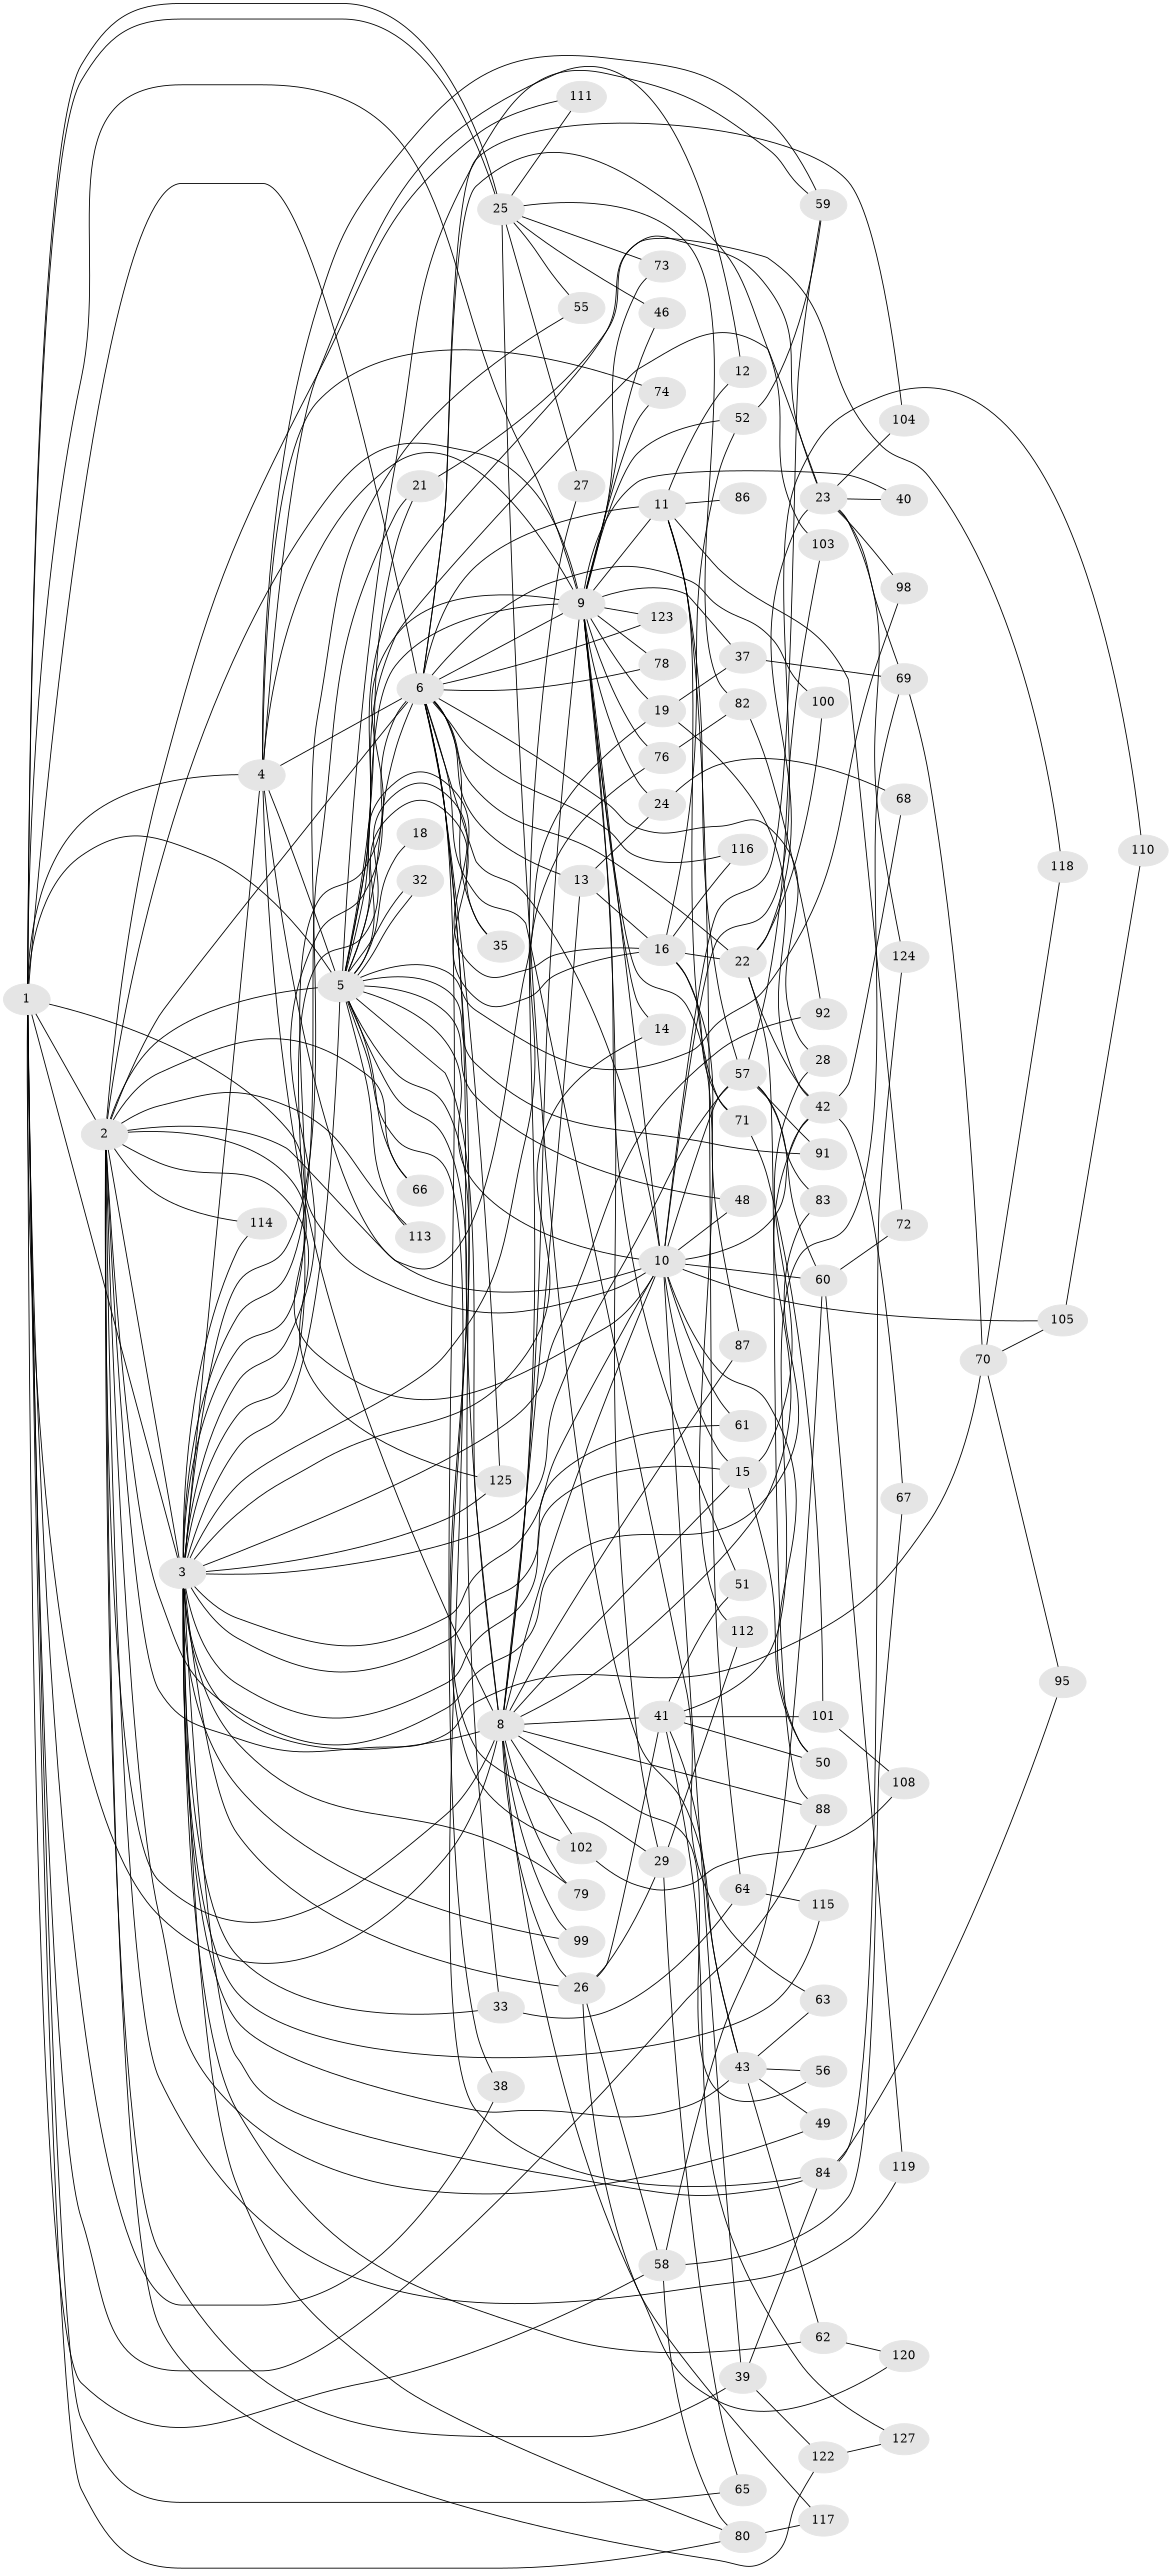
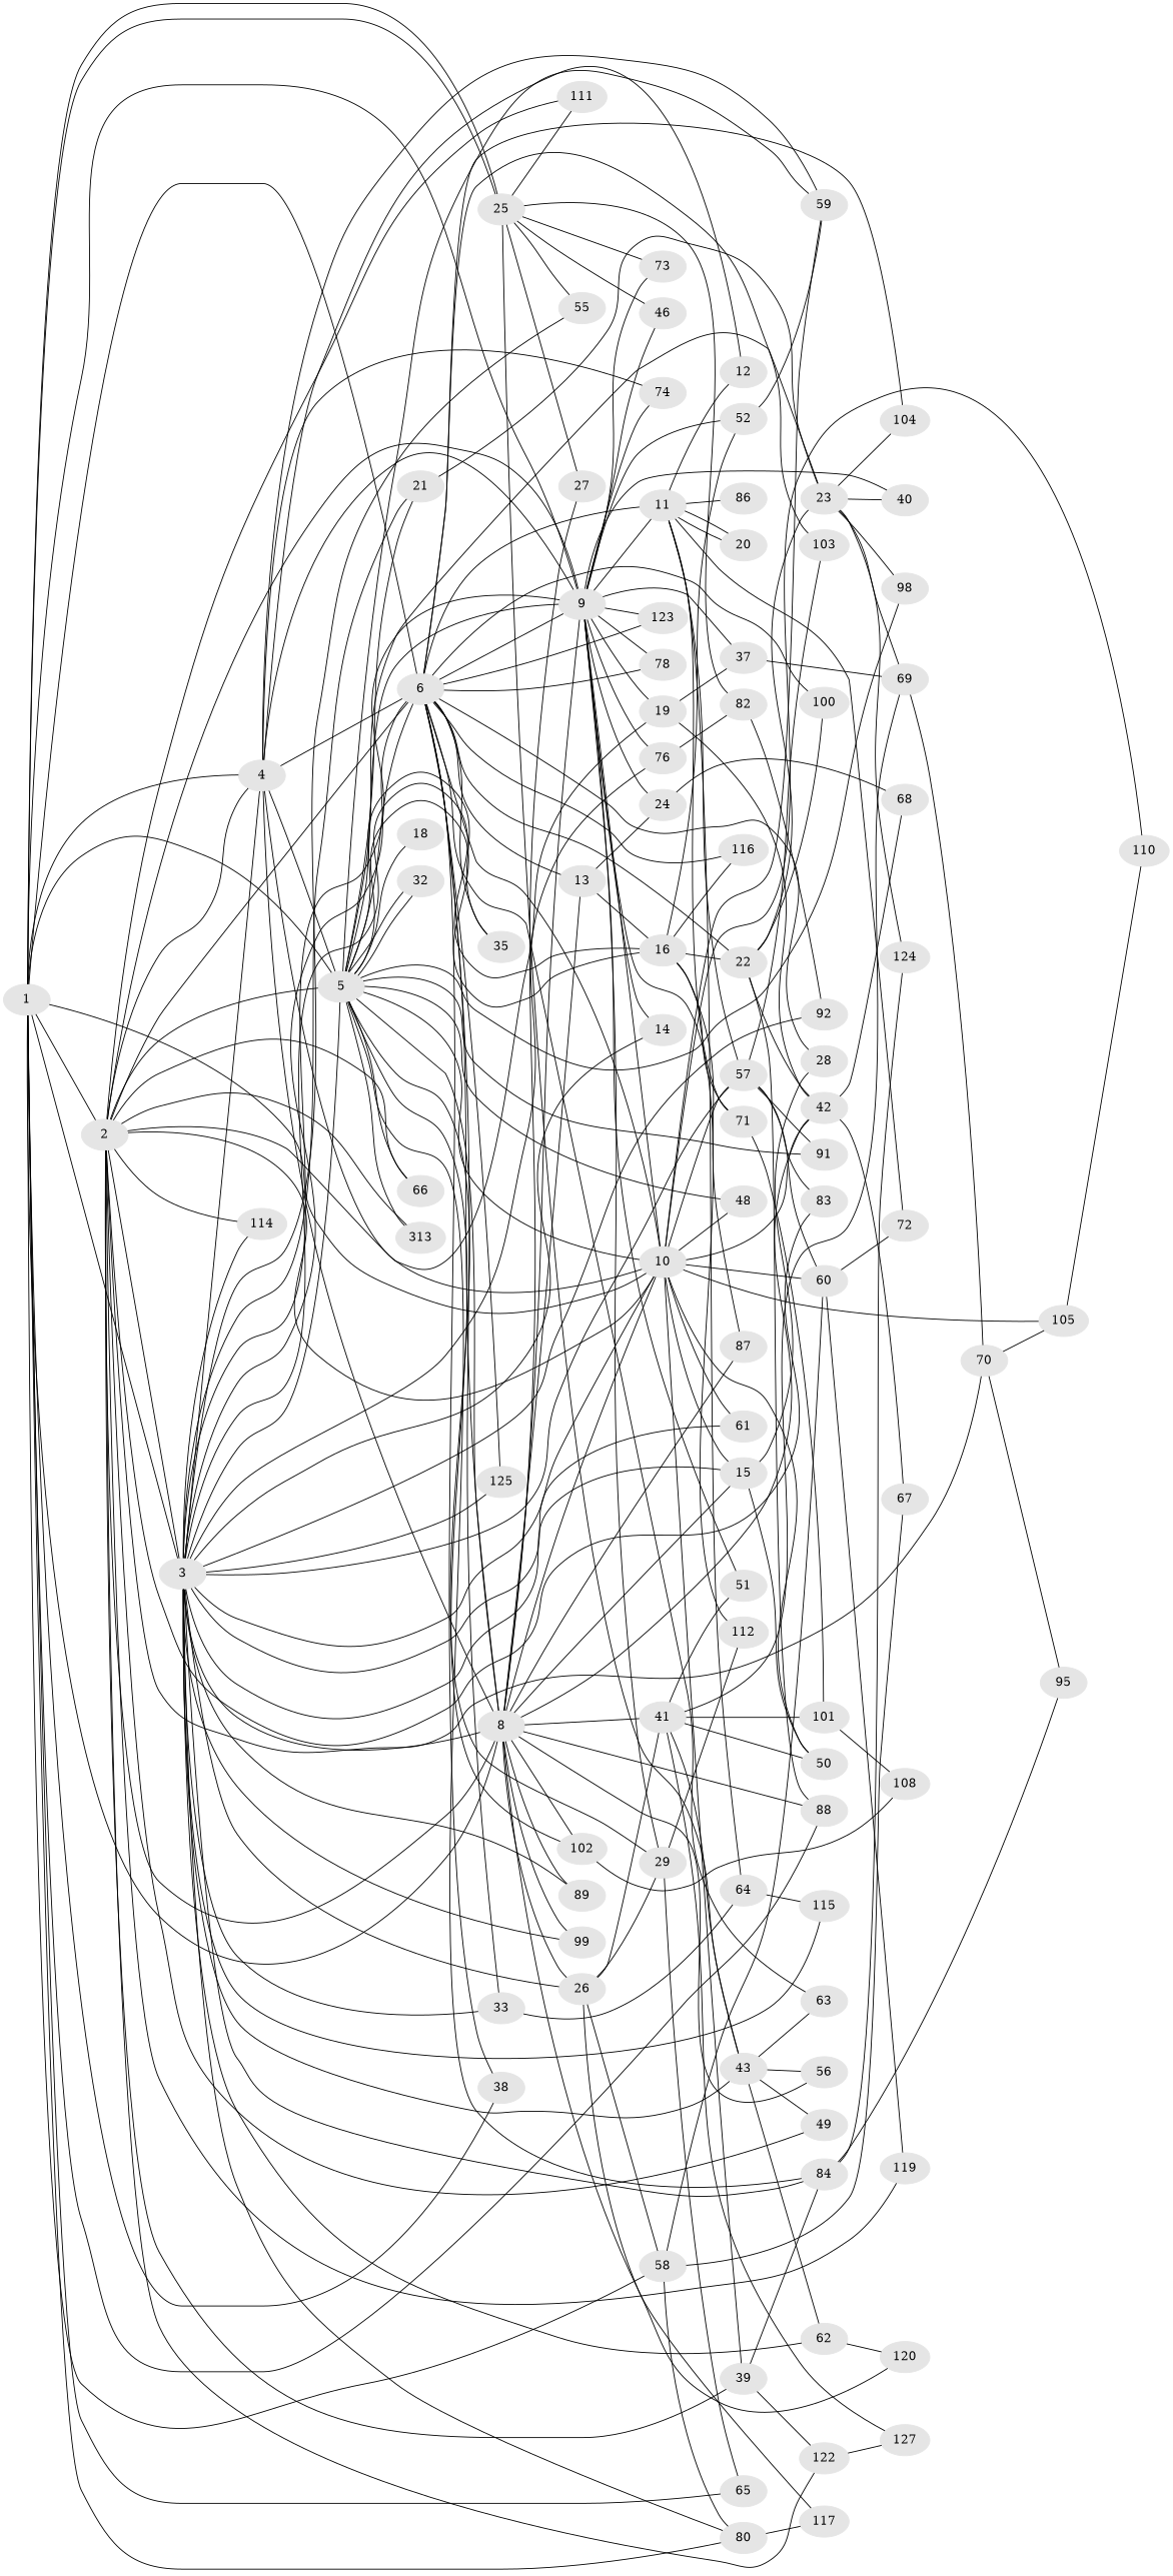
  graph {
    rankdir=LR
    node [color=gray90 style=filled]
    1 [super="+93"]
    2 [super="+77"]
    3 [super="+85"]
    4 [super="+81"]
    5 [super="+7"]
    6 [super="+53"]
    8 [super="+17"]
    9 [super="+90"]
    10 [super="+34"]
    25 [super="+107"]
    38
    58
    65
    80 [super="+109"]
    88
    19 [super="+54"]
    39
    49
    66
    70
    83
    111
-   113
+   113 [label=313]
    114
    119
    122
    14
    15 [super="+79"]
    16 [super="+31"]
    21
    26
    33
    43 [super="+96"]
    55
    57 [super="+121"]
    61
    62
    76
    84 [super="+106"]
-   89 [label=79]
+   89
    92
    99
    115
    125
    12
    59 [super="+75"]
    74
    18
    23 [super="+30"]
    29 [super="+45"]
    32
    35
    48
    91
    98
    102
-   118
    11 [super="+36"]
    13
    22
    28
    63
    78
    100
    103
    104
    116
    123
    27
    41 [super="+126"]
    42 [super="+44"]
    56
    87
    120
    24 [super="+94"]
    37
    40
    46
    51
    52
    73
    112
    50
    60 [super="+97"]
    105
    110
    82
    67
    117
    95
    127
    71
    64
    124
    69
    108
+   20
    72
    86
    101
    68
    1 -- 2
    1 -- 3
    1 -- 4
    1 -- 5 [weight=2]
    1 -- 6
    1 -- 8
    1 -- 9
    1 -- 10
    1 -- 25
    1 -- 25
    1 -- 38
    1 -- 58
    1 -- 65
    1 -- 80
    1 -- 88
    2 -- 3
-   2 -- 125
+   2 -- 4
    2 -- 5 [weight=2]
    2 -- 6 [weight=2]
    2 -- 8
    2 -- 9
    2 -- 10
    2 -- 19
    2 -- 39
    2 -- 49
    2 -- 66
    2 -- 70
    2 -- 83
    2 -- 111
    2 -- 113
    2 -- 114
    2 -- 119
    2 -- 122
    3 -- 4
    3 -- 5 [weight=3]
    3 -- 6
    3 -- 8
    3 -- 9
    3 -- 10
    3 -- 80
    3 -- 114
    3 -- 14
    3 -- 15
    3 -- 16
    3 -- 21
    3 -- 26
    3 -- 33
    3 -- 43 [weight=2]
    3 -- 55
    3 -- 57
    3 -- 61
    3 -- 62
    3 -- 76
    3 -- 84
    3 -- 89
    3 -- 92
    3 -- 99
    3 -- 115
    3 -- 125
    4 -- 5 [weight=2]
    4 -- 6
    4 -- 8
    4 -- 9
    4 -- 10
    4 -- 12
    4 -- 59
    4 -- 74
    5 -- 6 [weight=3]
    5 -- 8 [weight=2]
    5 -- 9 [weight=2]
    5 -- 10 [weight=3]
    5 -- 66
    5 -- 113
    5 -- 16
    5 -- 21
    5 -- 84
    5 -- 59
    5 -- 18
    5 -- 23
    5 -- 29
    5 -- 32
    5 -- 32
    5 -- 35
    5 -- 48
    5 -- 91
    5 -- 98
    5 -- 102
-   5 -- 118
    6 -- 8
    6 -- 9
    6 -- 10
    6 -- 38
    6 -- 33
    6 -- 125
    6 -- 35
    6 -- 11
    6 -- 13
    6 -- 22
    6 -- 28
    6 -- 63
    6 -- 78
    6 -- 100
    6 -- 103
    6 -- 104
    6 -- 116
    6 -- 123
    8 -- 9
    8 -- 10
    8 -- 88
    8 -- 15
    8 -- 26
    8 -- 89
    8 -- 99
    8 -- 102
    8 -- 13
    8 -- 27
    8 -- 41
    8 -- 42
    8 -- 56
    8 -- 87
    8 -- 120
    9 -- 10 [weight=2]
    9 -- 19
    9 -- 14
    9 -- 76
    9 -- 74
    9 -- 29
    9 -- 11 [weight=2]
    9 -- 78
    9 -- 123
    9 -- 24
    9 -- 37
    9 -- 40
    9 -- 46
    9 -- 51
    9 -- 52
    9 -- 73
    9 -- 112
    10 -- 39
    10 -- 15
    10 -- 57
    10 -- 61
    10 -- 59
    10 -- 48
    10 -- 42
    10 -- 50
    10 -- 60
    10 -- 105
    10 -- 110
    25 -- 111
    25 -- 43
    25 -- 55
    25 -- 27
    25 -- 46
    25 -- 73
    25 -- 82
    58 -- 80
    58 -- 60
    58 -- 67
    80 -- 117
    19 -- 42
    19 -- 37
    39 -- 122
    39 -- 84
-   70 -- 118
    70 -- 105
    70 -- 95
    122 -- 127
    15 -- 28
    15 -- 50
    16 -- 22
    16 -- 116
    16 -- 87
    16 -- 52
    16 -- 71
    21 -- 23
    26 -- 58
    26 -- 29
    26 -- 41
    26 -- 117
    33 -- 64
    43 -- 49
    43 -- 62
    43 -- 63
    43 -- 56
    57 -- 83
    57 -- 91
    57 -- 103
    57 -- 60
    62 -- 120
    76 -- 82
    84 -- 95
    84 -- 124
    23 -- 98
    23 -- 104
    23 -- 40
    23 -- 124
    23 -- 69
    29 -- 65
    29 -- 112
    102 -- 108
    11 -- 57
    11 -- 12
    11 -- 71
    11 -- 64
+   11 -- 20
+   11 -- 20
    11 -- 72
    11 -- 86 [weight=2]
    13 -- 16
    13 -- 24
    22 -- 88
    22 -- 23
    22 -- 100
    22 -- 42
    41 -- 43
    41 -- 51
    41 -- 50
    41 -- 127
    41 -- 69
    41 -- 101
    42 -- 67
    42 -- 68
    24 -- 68
    37 -- 69
    52 -- 59
    60 -- 119
    60 -- 72
    105 -- 110
    82 -- 92
    71 -- 101
    64 -- 115
    69 -- 70
    101 -- 108
  }
